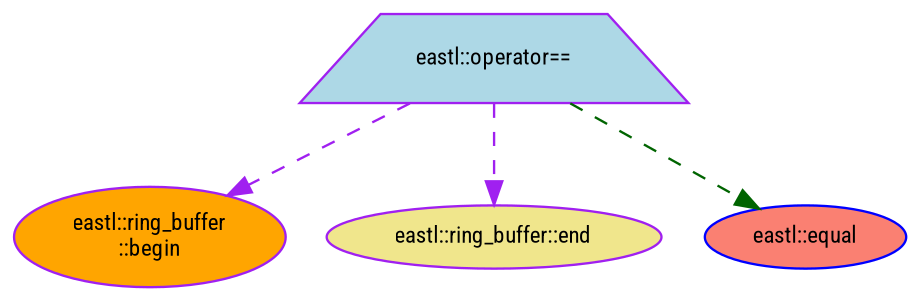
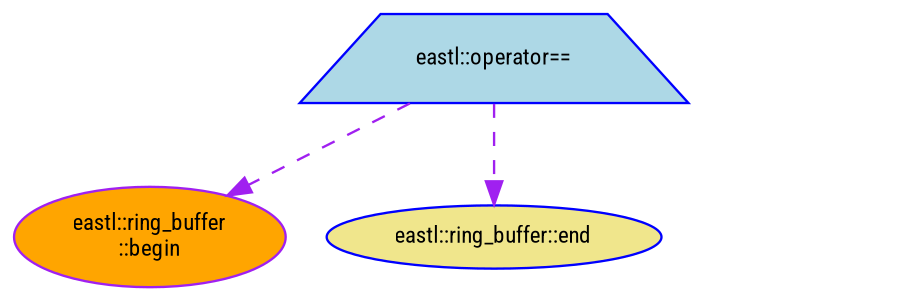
  digraph {
    fontname="Roboto Condensed"
    rankdir=TB
    node [color=blue fontname="Roboto Condensed" fontsize=10 shape=ellipse style=filled]
    edge [color=purple fontname="Roboto Condensed" fontsize=10 labelfontname=Helvetica labelfontsize=10 style=dashed]
-   n1 [color=purple fillcolor=lightblue fontcolor=black height=0.2 label="eastl::operator==" shape=trapezium width=0.4]
+   n1 [fillcolor=lightblue fontcolor=black height=0.2 label="eastl::operator==" shape=trapezium width=0.4]
    n2 [color=purple fillcolor=orange height=0.2 label="eastl::ring_buffer\l::begin" width=0.4]
-   n3 [color=purple fillcolor=khaki height=0.2 label="eastl::ring_buffer::end" width=0.4]
-   n4 [fillcolor=salmon height=0.2 label="eastl::equal" width=0.4]
+   n3 [fillcolor=khaki height=0.2 label="eastl::ring_buffer::end" width=0.4]
    n1 -> n2
    n1 -> n3
-   n1 -> n4 [color=darkgreen]
  }
